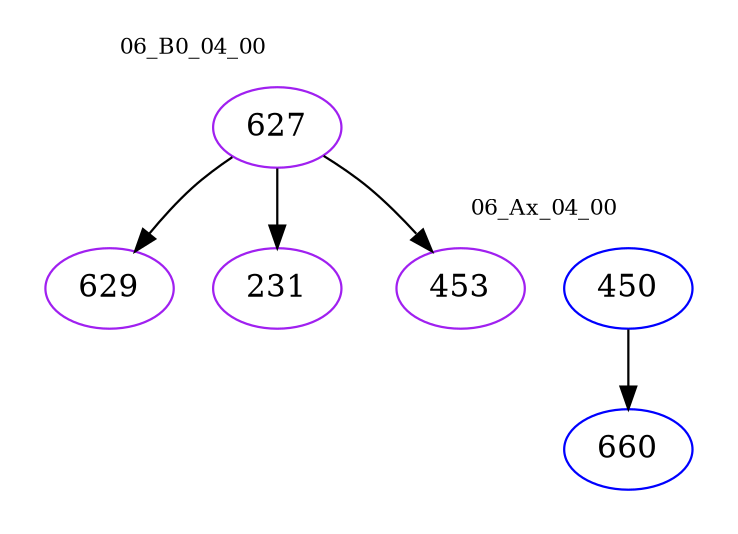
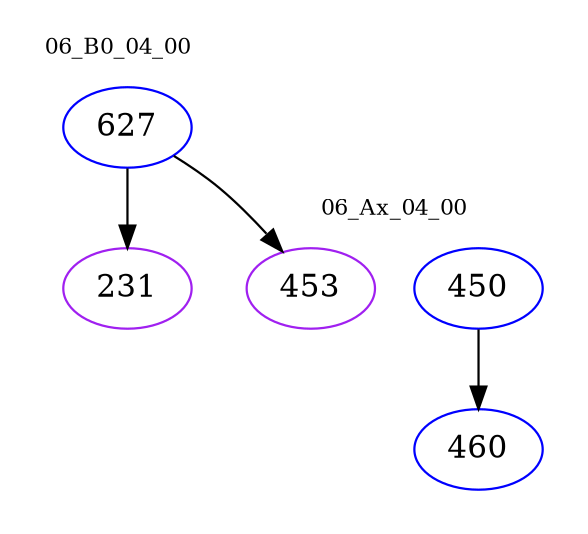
  digraph {
    node [color=blue]
    edge [color=black]
    n1 [label=450]
-   n2 [label=660]
+   n2 [label=460]
    n3 [color=purple label=453]
-   n4 [color=purple label=627]
-   n5 [color=purple label=629]
+   n4 [label=627]
    n6 [color=purple label=231]
    subgraph cluster_1 {
      color=white
      fontsize=10
      label="06_Ax_04_00"
      n1
      n2
      n3
    }
    subgraph cluster_2 {
      color=white
      fontsize=10
      label="06_B0_04_00"
      n4
-     n5
      n6
    }
    n1 -> n2
    n4 -> n3
-   n4 -> n5
    n4 -> n6
  }
